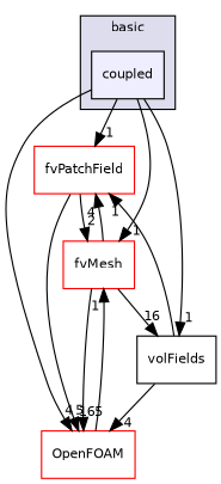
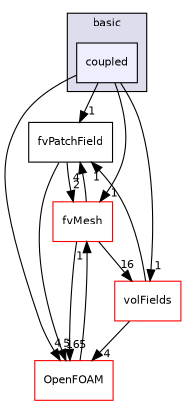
  digraph {
    compound=true
    node [fontname=Helvetica fontsize=10 shape=box]
    edge [headlabel=1 labeldistance=1.5 labelfontname=Helvetica labelfontsize=10]
    n1 [fillcolor="#eeeeff" label=coupled pencolor=black style=filled]
-   n2 [label=fvPatchField color=red]
+   n2 [label=fvPatchField]
    n3 [color=red label=fvMesh]
-   n4 [label=volFields]
+   n4 [label=volFields color=red]
    n5 [color=red label=OpenFOAM]
    subgraph cluster_1 {
      bgcolor="#ddddee"
      fontname=Helvetica
      fontsize=10
      label=basic
      pencolor=black
      n1
    }
    n1 -> n2
    n1 -> n3
    n1 -> n4
    n1 -> n5 [headlabel=4]
    n2 -> n3 [headlabel=2]
    n2 -> n5 [headlabel=5]
    n3 -> n2 [headlabel=4]
    n3 -> n4 [headlabel=16]
    n3 -> n5 [headlabel=165]
    n4 -> n2
    n4 -> n5 [headlabel=4]
    n5 -> n3
  }
